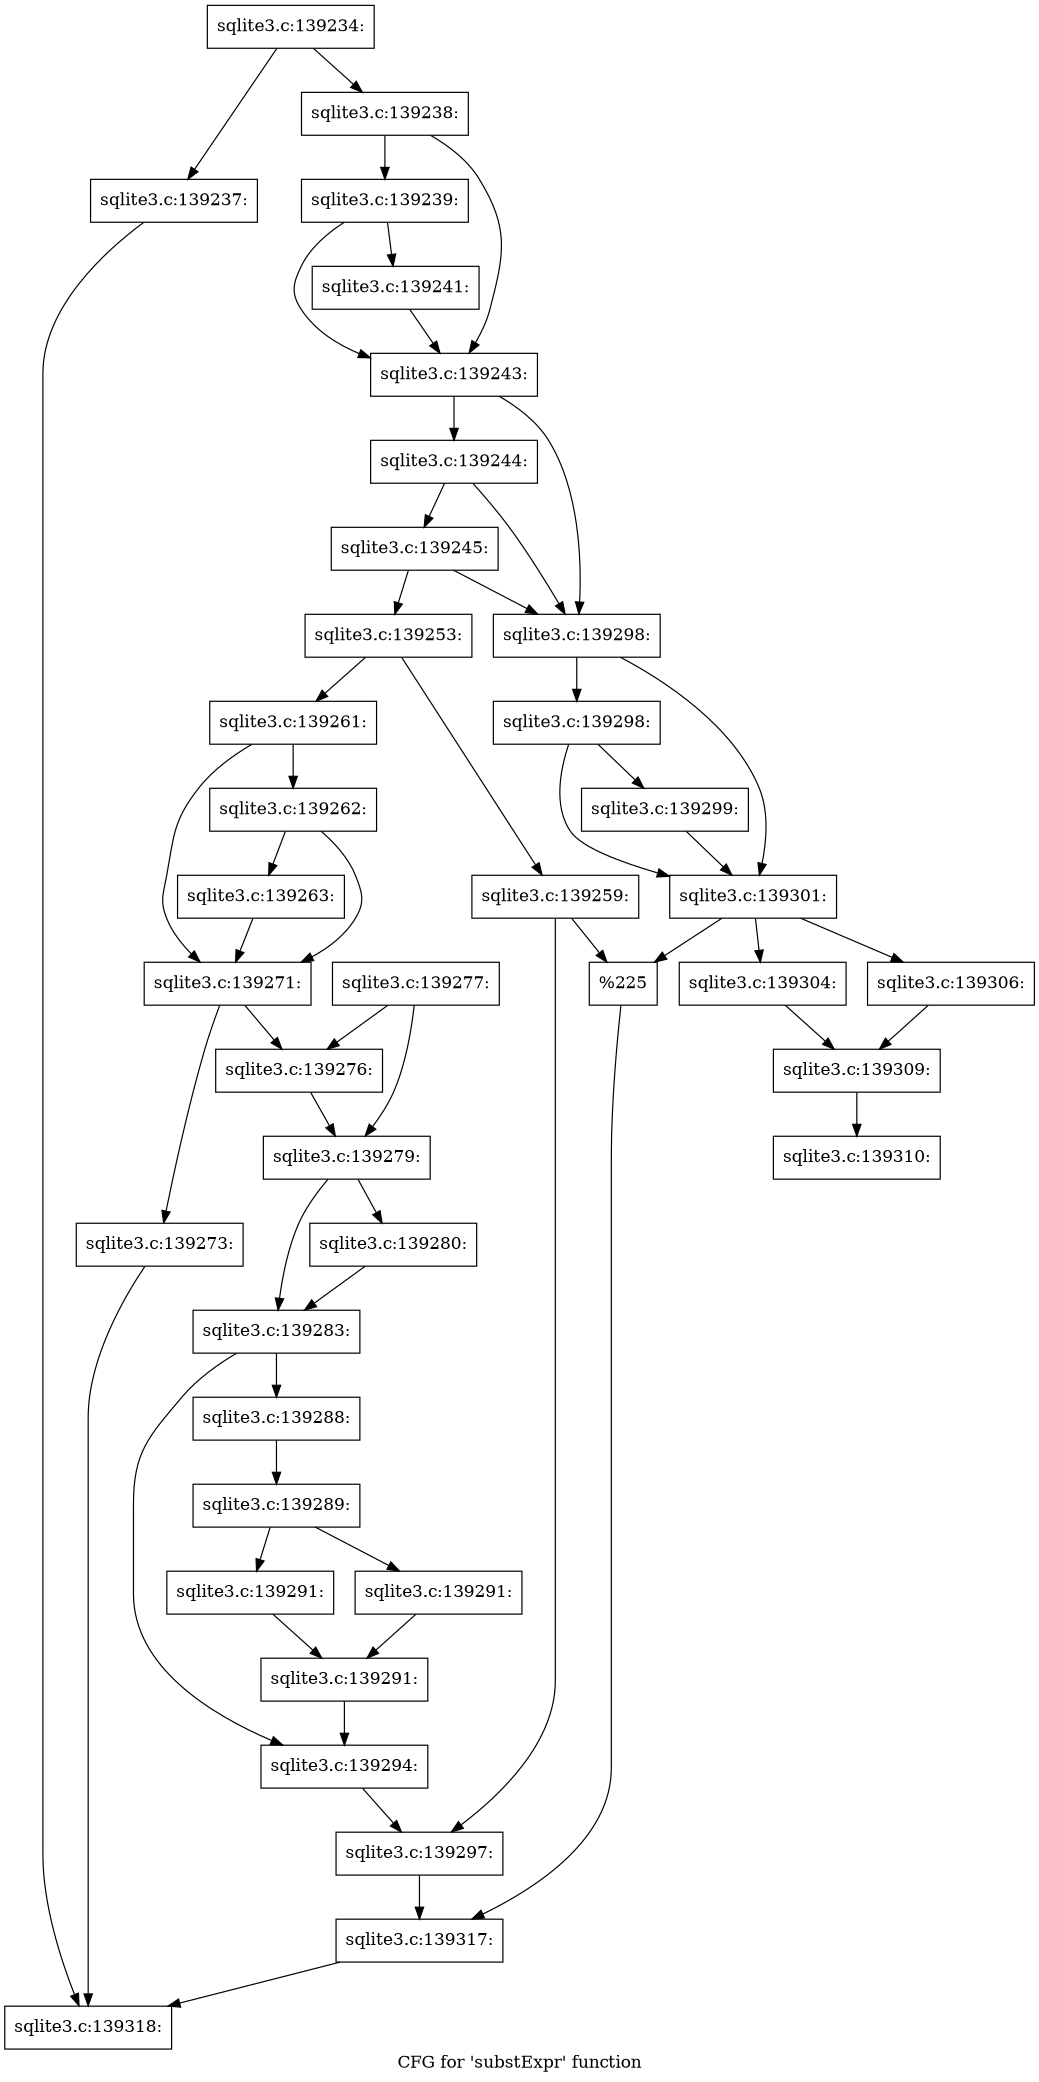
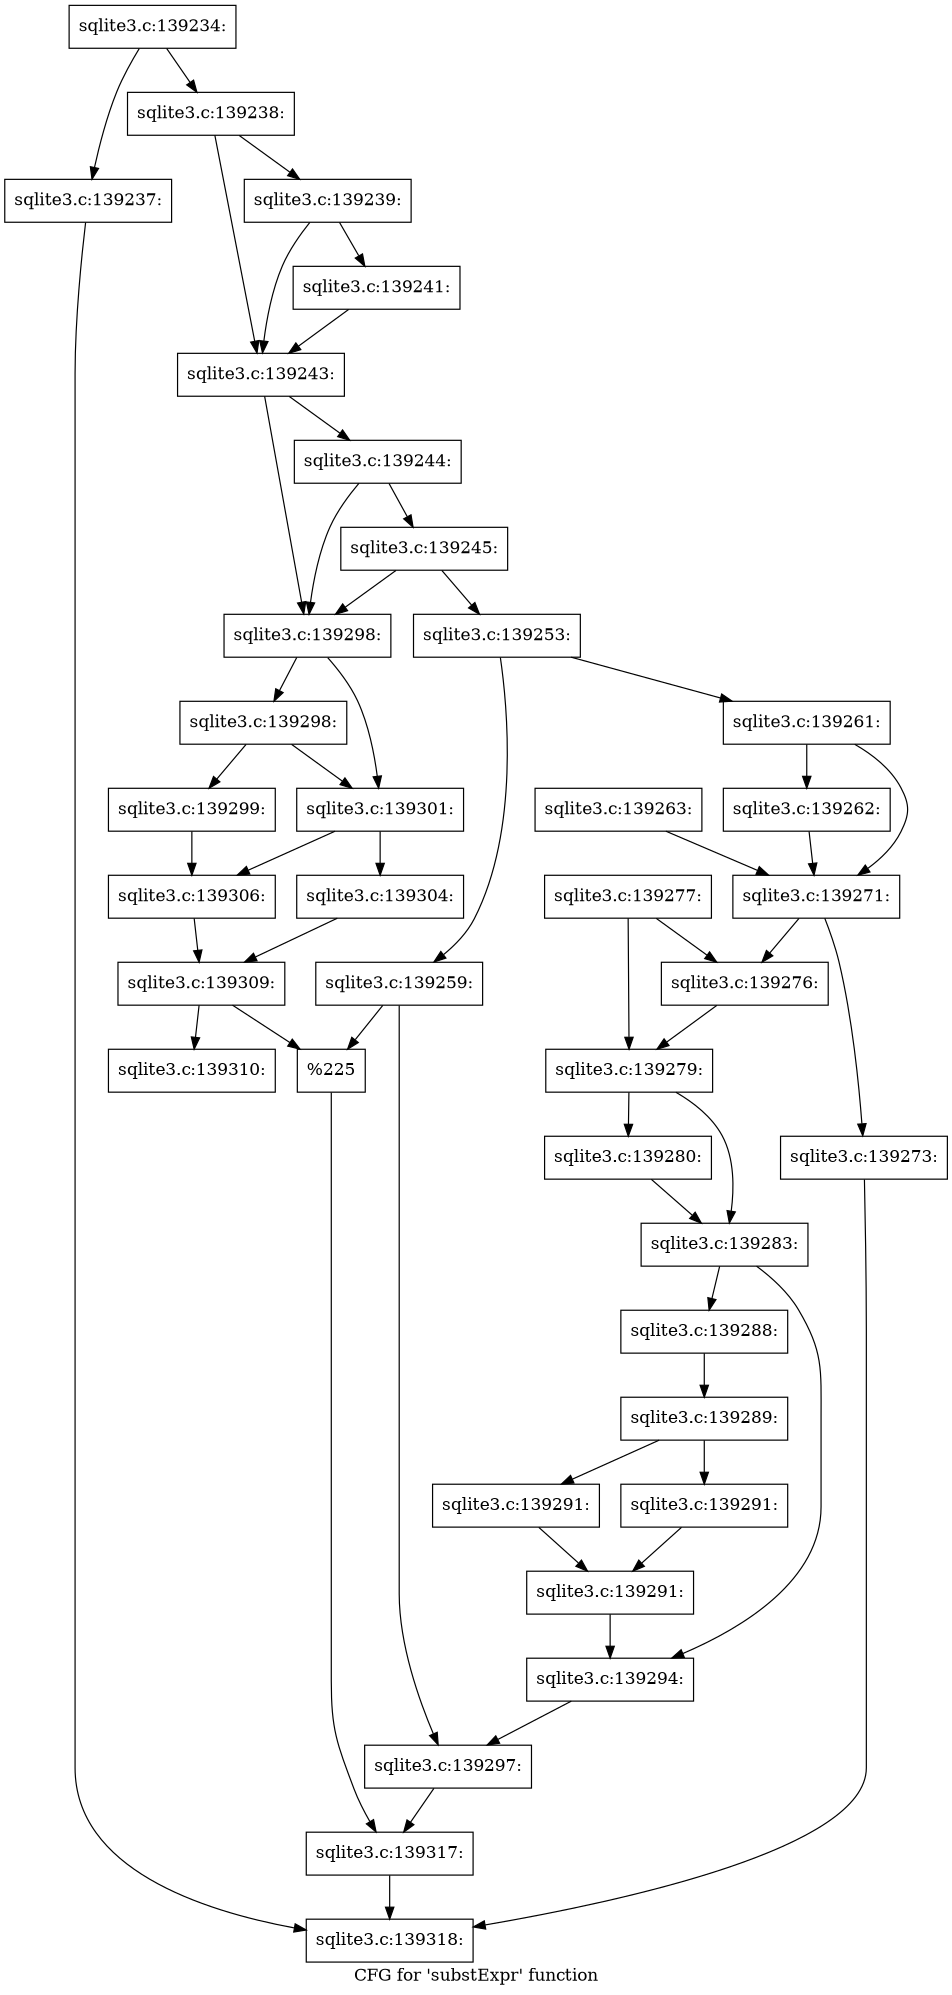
  digraph {
    label="CFG for 'substExpr' function"
    node [shape=record]
    n1 [label="{sqlite3.c:139234:}"]
    n2 [label="{sqlite3.c:139237:}"]
    n3 [label="{sqlite3.c:139238:}"]
    n4 [label="{sqlite3.c:139318:}"]
    n5 [label="{sqlite3.c:139239:}"]
    n6 [label="{sqlite3.c:139243:}"]
    n7 [label="{sqlite3.c:139241:}"]
    n8 [label="{sqlite3.c:139244:}"]
    n9 [label="{sqlite3.c:139298:}"]
    n10 [label="{sqlite3.c:139245:}"]
    n11 [label="{sqlite3.c:139298:}"]
    n12 [label="{sqlite3.c:139301:}"]
    n13 [label="{sqlite3.c:139253:}"]
    n14 [label="{sqlite3.c:139299:}"]
    n15 [label="{sqlite3.c:139304:}"]
    n16 [label="{sqlite3.c:139306:}"]
    n17 [label="{sqlite3.c:139259:}"]
    n18 [label="{sqlite3.c:139261:}"]
    n19 [label="{sqlite3.c:139297:}"]
    n20 [label="{%225}"]
    n21 [label="{sqlite3.c:139262:}"]
    n22 [label="{sqlite3.c:139271:}"]
    n23 [label="{sqlite3.c:139317:}"]
    n24 [label="{sqlite3.c:139263:}"]
    n25 [label="{sqlite3.c:139273:}"]
    n26 [label="{sqlite3.c:139276:}"]
    n27 [label="{sqlite3.c:139279:}"]
    n28 [label="{sqlite3.c:139277:}"]
    n29 [label="{sqlite3.c:139280:}"]
    n30 [label="{sqlite3.c:139283:}"]
    n31 [label="{sqlite3.c:139288:}"]
    n32 [label="{sqlite3.c:139294:}"]
    n33 [label="{sqlite3.c:139289:}"]
    n34 [label="{sqlite3.c:139291:}"]
    n35 [label="{sqlite3.c:139291:}"]
    n36 [label="{sqlite3.c:139291:}"]
    n37 [label="{sqlite3.c:139309:}"]
    n38 [label="{sqlite3.c:139310:}"]
    n1 -> n2
    n1 -> n3
    n2 -> n4
    n3 -> n5
    n3 -> n6
    n5 -> n6
    n5 -> n7
    n6 -> n8
    n6 -> n9
    n7 -> n6
    n8 -> n9
    n8 -> n10
    n9 -> n11
    n9 -> n12
    n10 -> n9
    n10 -> n13
    n11 -> n12
    n11 -> n14
    n12 -> n15
    n12 -> n16
    n13 -> n17
    n13 -> n18
-   n14 -> n12
+   n14 -> n16
    n15 -> n37
    n16 -> n37
    n17 -> n19
    n17 -> n20
    n18 -> n21
    n18 -> n22
    n19 -> n23
    n20 -> n23
    n21 -> n22
-   n21 -> n24
    n22 -> n25
    n22 -> n26
    n23 -> n4
    n24 -> n22
    n25 -> n4
    n26 -> n27
    n27 -> n29
    n27 -> n30
    n28 -> n26
    n28 -> n27
    n29 -> n30
    n30 -> n31
    n30 -> n32
    n31 -> n33
    n32 -> n19
    n33 -> n34
    n33 -> n35
    n34 -> n36
    n35 -> n36
    n36 -> n32
-   n12 -> n20
+   n37 -> n20
    n37 -> n38
  }
